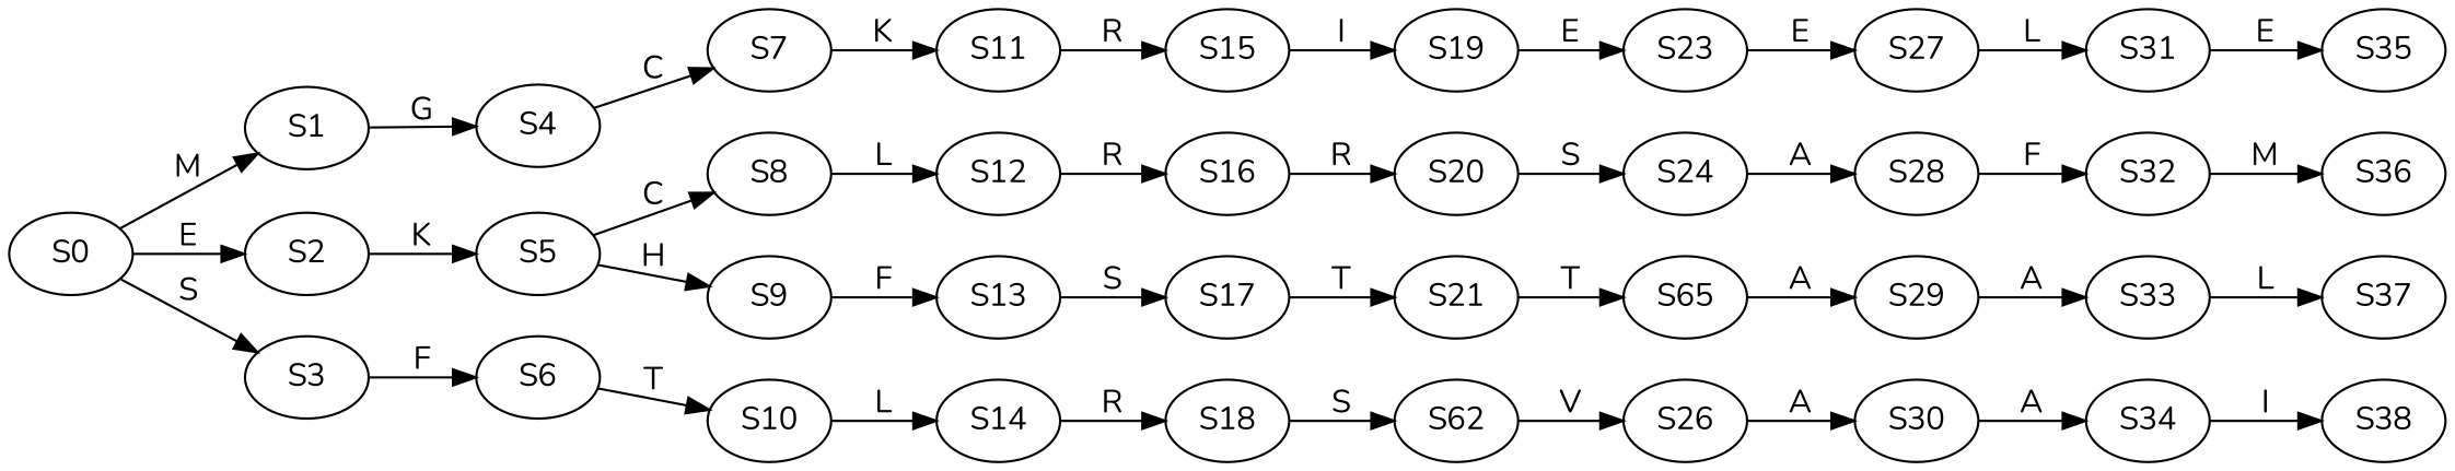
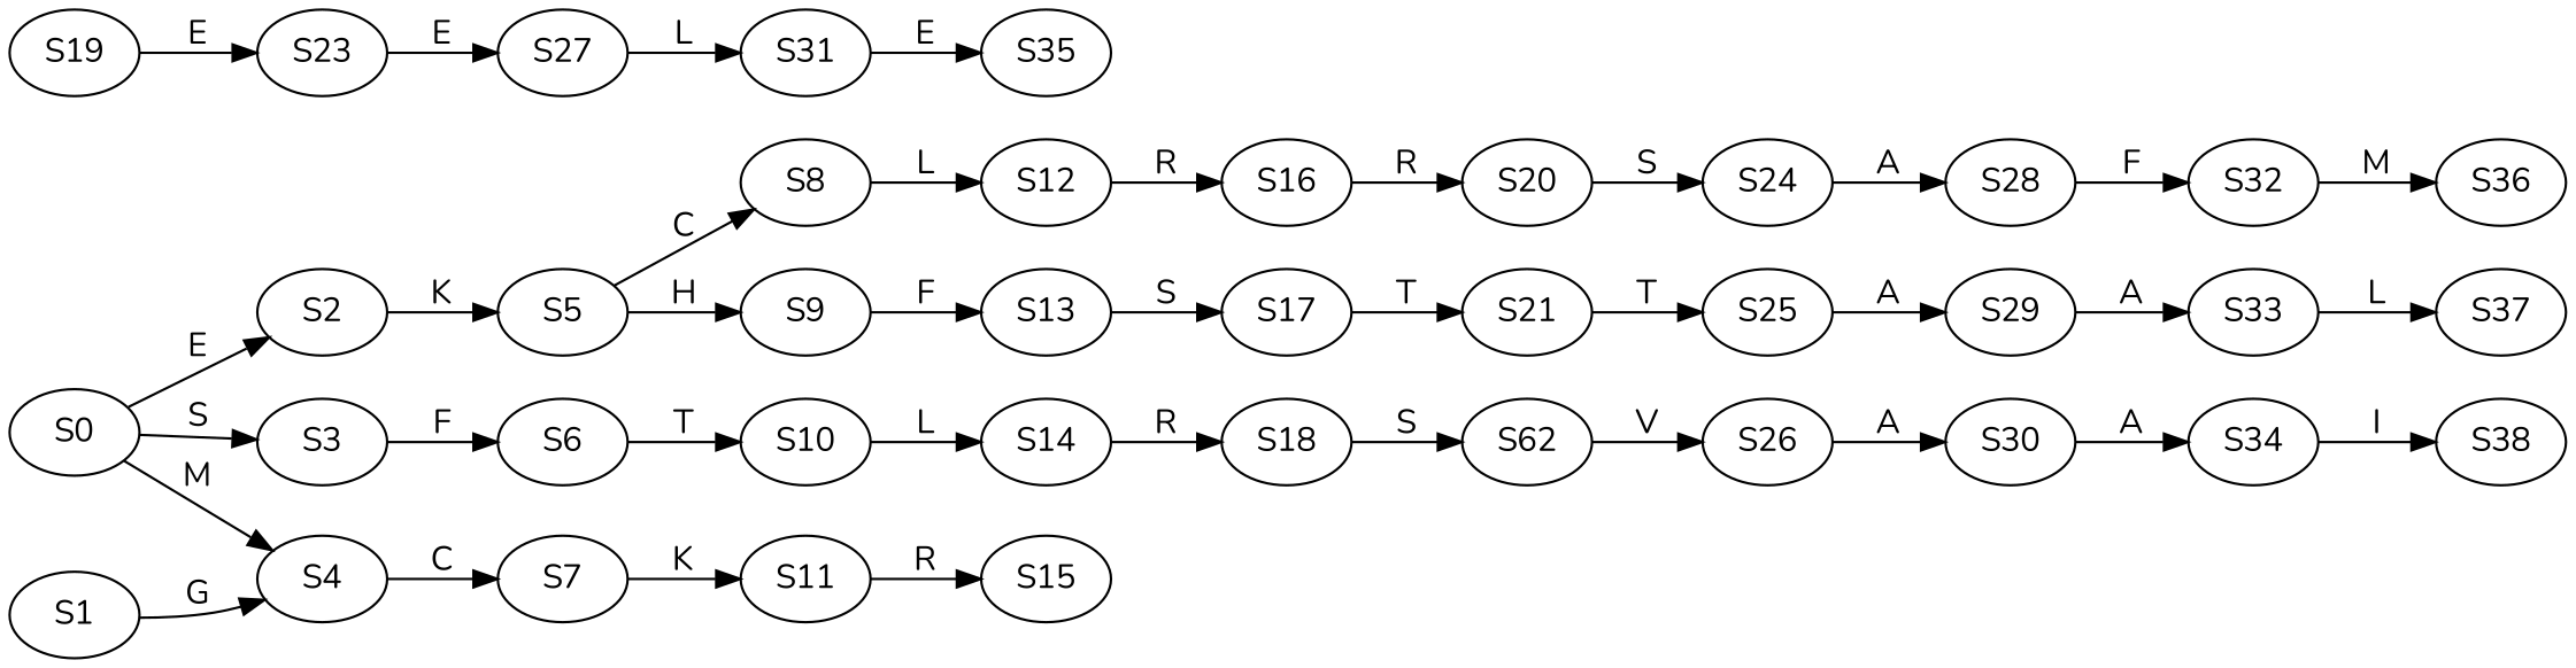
  strict digraph {
    fontname=Nunito
    rankdir=LR
    node [fontname=Nunito]
    edge [fontname=Nunito]
    S0
    S1
    S2
    S3
    S4
    S5
    S6
    S7
    S8
    S9
    S10
    S11
    S12
    S13
    S14
    S15
    S16
    S17
    S18
    S19
    S20
    S21
    n23 [label=S62]
    S23
    S24
-   S25 [label=S65]
+   S25
    S26
    S27
    S28
    S29
    S30
    S31
    S32
    S33
    S34
    S35
    S36
    S37
    S38
-   S0 -> S1 [label=M]
+   S0 -> S4 [label=M]
    S0 -> S2 [label=E]
    S0 -> S3 [label=S]
    S1 -> S4 [label=G]
    S2 -> S5 [label=K]
    S3 -> S6 [label=F]
    S4 -> S7 [label=C]
    S5 -> S8 [label=C]
    S5 -> S9 [label=H]
    S6 -> S10 [label=T]
    S7 -> S11 [label=K]
    S8 -> S12 [label=L]
    S9 -> S13 [label=F]
    S10 -> S14 [label=L]
    S11 -> S15 [label=R]
    S12 -> S16 [label=R]
    S13 -> S17 [label=S]
    S14 -> S18 [label=R]
-   S15 -> S19 [label=I]
    S16 -> S20 [label=R]
    S17 -> S21 [label=T]
    S18 -> n23 [label=S]
    S19 -> S23 [label=E]
    S20 -> S24 [label=S]
    S21 -> S25 [label=T]
    n23 -> S26 [label=V]
    S23 -> S27 [label=E]
    S24 -> S28 [label=A]
    S25 -> S29 [label=A]
    S26 -> S30 [label=A]
    S27 -> S31 [label=L]
    S28 -> S32 [label=F]
    S29 -> S33 [label=A]
    S30 -> S34 [label=A]
    S31 -> S35 [label=E]
    S32 -> S36 [label=M]
    S33 -> S37 [label=L]
    S34 -> S38 [label=I]
  }
